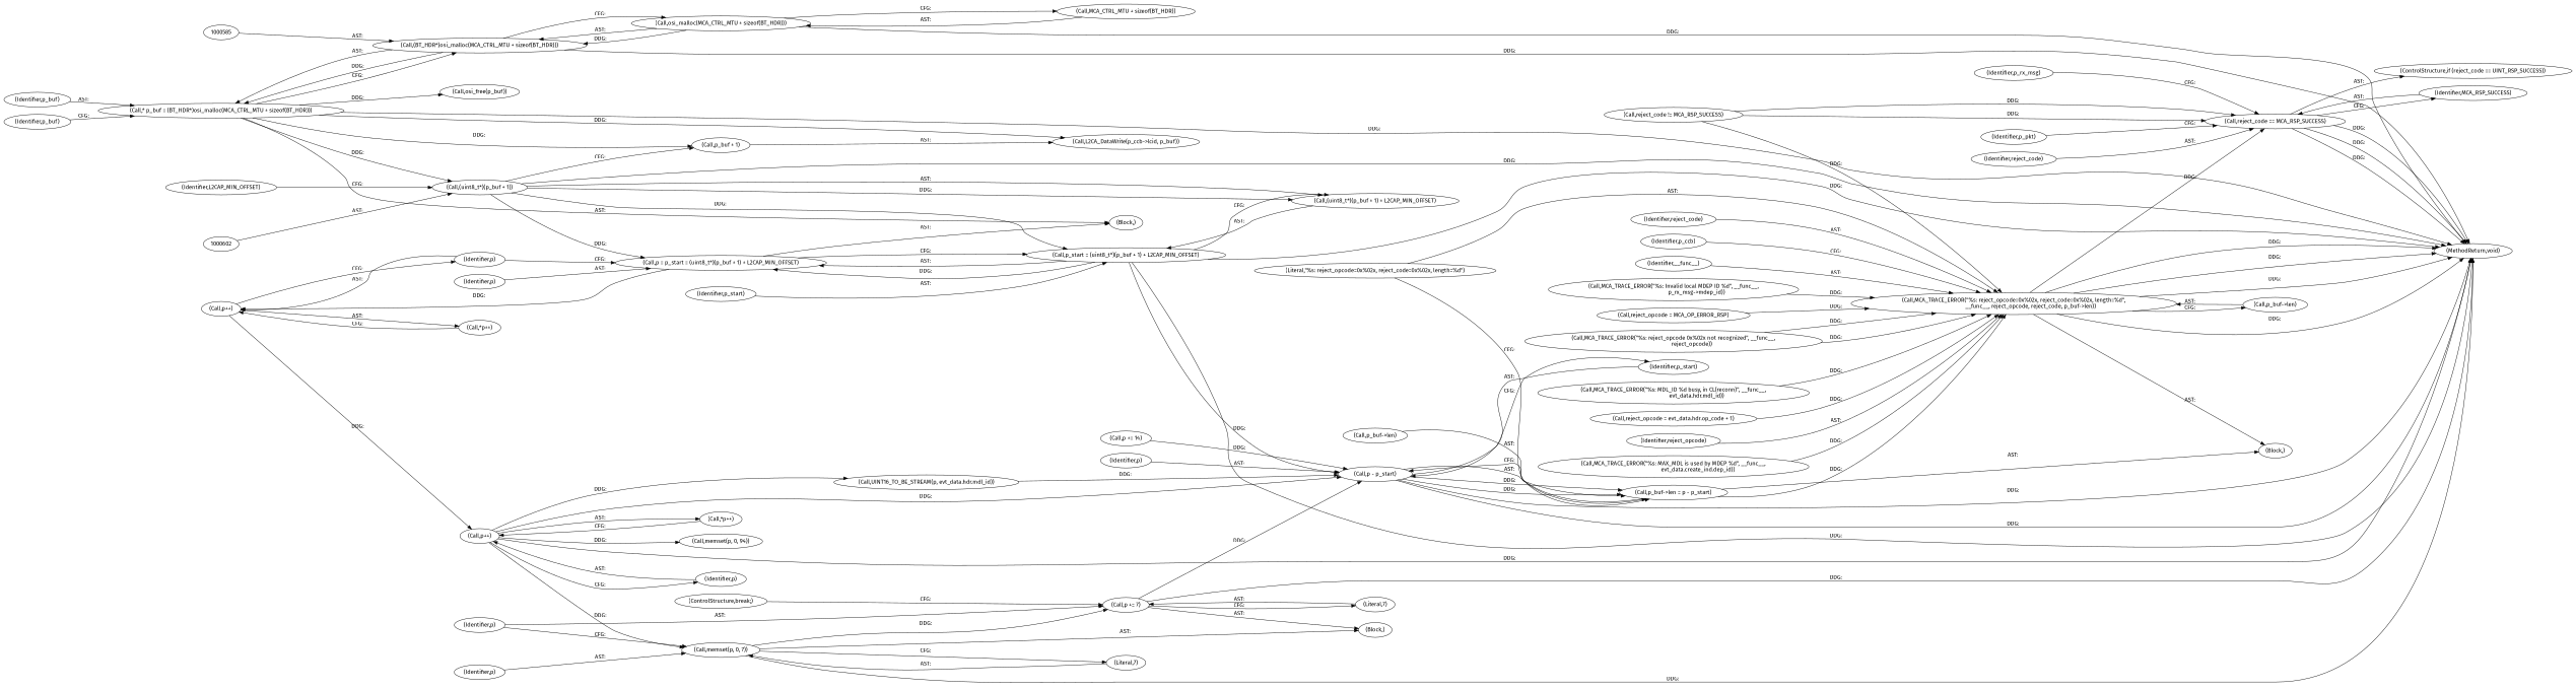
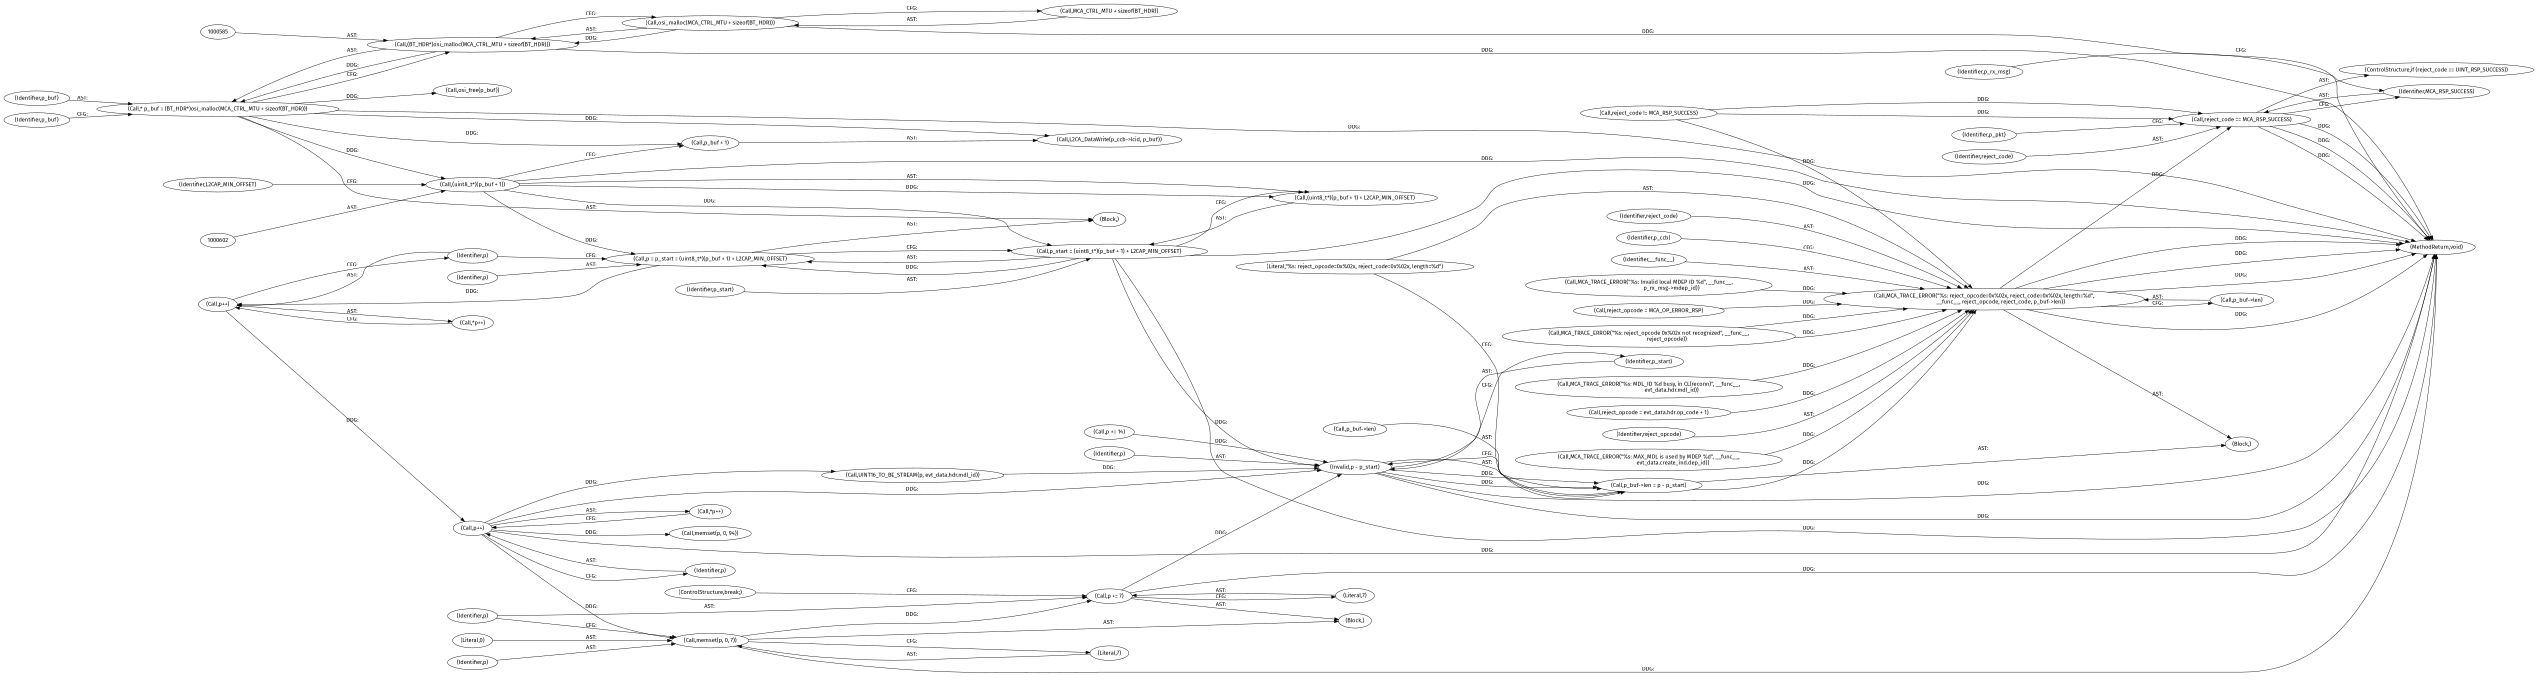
  digraph {
    fontname="Fira Sans"
    rankdir=LR
    node [fontname="Fira Sans"]
    edge [fontname="Fira Sans"]
    n1 [label="(Call,memset(p, 0, 7))"]
    n2 [label="(Call,p += 7)"]
    n3 [label="(MethodReturn,void)"]
    n4 [label="(Block,)"]
    n5 [label="(Literal,7)"]
-   n6 [label="(Call,p - p_start)"]
+   n6 [label="(Invalid,p - p_start)"]
    n7 [label="(Literal,7)"]
    n8 [label="(Call,p++)"]
    n9 [label="(Call,UINT16_TO_BE_STREAM(p, evt_data.hdr.mdl_id))"]
    n10 [label="(Call,*p++)"]
    n11 [label="(Call,memset(p, 0, 94))"]
    n12 [label="(Identifier,p)"]
    n13 [label="(Call,p_buf->len = p - p_start)"]
    n14 [label="(Identifier,p_start)"]
    n15 [label="(Call,p++)"]
    n16 [label="(Identifier,p)"]
    n17 [label="(Call,*p++)"]
    n18 [label="(Call,p = p_start = (uint8_t*)(p_buf + 1) + L2CAP_MIN_OFFSET)"]
    n19 [label="(Call,p_start = (uint8_t*)(p_buf + 1) + L2CAP_MIN_OFFSET)"]
    n20 [label="(Block,)"]
    n21 [label="(Call,(uint8_t*)(p_buf + 1) + L2CAP_MIN_OFFSET)"]
    n22 [label="(Call,(uint8_t*)(p_buf + 1))"]
    n23 [label="(Call,p_buf + 1)"]
    n24 [label="(Call,L2CA_DataWrite(p_ccb->lcid, p_buf))"]
    n25 [label="(Call,* p_buf = (BT_HDR*)osi_malloc(MCA_CTRL_MTU + sizeof(BT_HDR)))"]
    n26 [label="(Call,(BT_HDR*)osi_malloc(MCA_CTRL_MTU + sizeof(BT_HDR)))"]
    n27 [label="(Call,osi_free(p_buf))"]
    n28 [label="(Call,osi_malloc(MCA_CTRL_MTU + sizeof(BT_HDR)))"]
    n29 [label="(Call,MCA_CTRL_MTU + sizeof(BT_HDR))"]
    n30 [label="(Call,MCA_TRACE_ERROR(\"%s: reject_opcode=0x%02x, reject_code=0x%02x, length=%d\",\n                      __func__, reject_opcode, reject_code, p_buf->len))"]
    n31 [label="(Block,)"]
    n32 [label="(Call,reject_code == MCA_RSP_SUCCESS)"]
    n33 [label="(Call,p_buf->len)"]
    n34 [label="(ControlStructure,if (reject_code == UINT_RSP_SUCCESS))"]
    n35 [label="(Identifier,MCA_RSP_SUCCESS)"]
    n36 [label="(Call,MCA_TRACE_ERROR(\"%s: reject_opcode 0x%02x not recognized\", __func__,\n                        reject_opcode))"]
    n37 [label="(Identifier,reject_code)"]
    n38 [label="(Identifier,reject_code)"]
    n39 [label="(Identifier,p_start)"]
    n40 [label="(Identifier,p)"]
    n41 [label="(Identifier,p)"]
    n42 [label="(Identifier,p_ccb)"]
    n43 [label="(Identifier,L2CAP_MIN_OFFSET)"]
    n44 [label="(Call,p += 14)"]
    n45 [label="(Identifier,__func__)"]
+   n46 [label="(Literal,0)"]
    n47 [label="(Call,MCA_TRACE_ERROR(\"%s: Invalid local MDEP ID %d\", __func__,\n                              p_rx_msg->mdep_id))"]
    n48 [label="(Call,reject_opcode = MCA_OP_ERROR_RSP)"]
    n49 [label="(Identifier,p_rx_msg)"]
    n50 [label="(Call,MCA_TRACE_ERROR(\"%s: MDL_ID %d busy, in CL(reconn)\", __func__,\n                              evt_data.hdr.mdl_id))"]
    n51 [label="(Identifier,p)"]
    n52 [label="(Call,reject_opcode = evt_data.hdr.op_code + 1)"]
    n53 [label="(Identifier,p_buf)"]
    n54 [label="(ControlStructure,break;)"]
    n55 [label="(Identifier,p)"]
    n56 [label="(Identifier,p_buf)"]
    n57 [label="(Call,p_buf->len)"]
    n58 [label="(Identifier,reject_opcode)"]
    n59 [label="(Call,MCA_TRACE_ERROR(\"%s: MAX_MDL is used by MDEP %d\", __func__,\n                                evt_data.create_ind.dep_id))"]
    n60 [label="(Literal,\"%s: reject_opcode=0x%02x, reject_code=0x%02x, length=%d\")"]
    n61 [label="(Call,reject_code != MCA_RSP_SUCCESS)"]
    n62 [label="(Identifier,p_pkt)"]
    1000602
    1000585
    n1 -> n2 [label="DDG: "]
    n1 -> n3 [label="DDG: "]
    n1 -> n4 [label="AST: "]
    n1 -> n5 [label="CFG: "]
    n2 -> n3 [label="DDG: "]
    n2 -> n4 [label="AST: "]
    n2 -> n6 [label="DDG: "]
    n2 -> n7 [label="CFG: "]
    n5 -> n1 [label="AST: "]
    n6 -> n3 [label="DDG: "]
    n6 -> n3 [label="DDG: "]
    n6 -> n13 [label="AST: "]
    n6 -> n13 [label="DDG: "]
    n6 -> n13 [label="DDG: "]
    n6 -> n14 [label="CFG: "]
    n7 -> n2 [label="AST: "]
    n8 -> n1 [label="DDG: "]
    n8 -> n3 [label="DDG: "]
    n8 -> n6 [label="DDG: "]
    n8 -> n9 [label="DDG: "]
    n8 -> n10 [label="AST: "]
    n8 -> n11 [label="DDG: "]
    n8 -> n12 [label="CFG: "]
    n9 -> n6 [label="DDG: "]
    n10 -> n8 [label="CFG: "]
    n12 -> n8 [label="AST: "]
    n13 -> n6 [label="CFG: "]
    n13 -> n30 [label="DDG: "]
    n13 -> n31 [label="AST: "]
    n14 -> n6 [label="AST: "]
    n15 -> n8 [label="DDG: "]
    n15 -> n16 [label="CFG: "]
    n15 -> n17 [label="AST: "]
    n16 -> n15 [label="AST: "]
    n16 -> n18 [label="CFG: "]
    n17 -> n15 [label="CFG: "]
    n18 -> n15 [label="DDG: "]
    n18 -> n19 [label="CFG: "]
    n18 -> n20 [label="AST: "]
    n19 -> n3 [label="DDG: "]
    n19 -> n3 [label="DDG: "]
    n19 -> n6 [label="DDG: "]
    n19 -> n18 [label="AST: "]
    n19 -> n18 [label="DDG: "]
    n19 -> n21 [label="CFG: "]
    n21 -> n19 [label="AST: "]
    n22 -> n3 [label="DDG: "]
    n22 -> n18 [label="DDG: "]
    n22 -> n19 [label="DDG: "]
    n22 -> n21 [label="AST: "]
    n22 -> n21 [label="DDG: "]
    n22 -> n23 [label="CFG: "]
    n23 -> n24 [label="AST: "]
    n25 -> n3 [label="DDG: "]
    n25 -> n20 [label="AST: "]
    n25 -> n22 [label="DDG: "]
    n25 -> n23 [label="DDG: "]
    n25 -> n24 [label="DDG: "]
    n25 -> n26 [label="CFG: "]
    n25 -> n27 [label="DDG: "]
    n26 -> n3 [label="DDG: "]
    n26 -> n25 [label="AST: "]
    n26 -> n25 [label="DDG: "]
    n26 -> n28 [label="CFG: "]
    n28 -> n3 [label="DDG: "]
    n28 -> n26 [label="AST: "]
    n28 -> n26 [label="DDG: "]
    n28 -> n29 [label="CFG: "]
    n29 -> n28 [label="AST: "]
    n30 -> n3 [label="DDG: "]
    n30 -> n3 [label="DDG: "]
    n30 -> n3 [label="DDG: "]
    n30 -> n3 [label="DDG: "]
    n30 -> n31 [label="AST: "]
    n30 -> n32 [label="DDG: "]
    n30 -> n33 [label="CFG: "]
    n32 -> n3 [label="DDG: "]
    n32 -> n3 [label="DDG: "]
    n32 -> n3 [label="DDG: "]
    n32 -> n34 [label="AST: "]
    n32 -> n35 [label="CFG: "]
    n33 -> n30 [label="AST: "]
    n35 -> n32 [label="AST: "]
    n36 -> n30 [label="DDG: "]
    n36 -> n30 [label="DDG: "]
    n37 -> n30 [label="AST: "]
    n38 -> n32 [label="AST: "]
    n39 -> n19 [label="AST: "]
    n40 -> n6 [label="AST: "]
    n41 -> n1 [label="CFG: "]
    n41 -> n2 [label="AST: "]
    n42 -> n30 [label="CFG: "]
    n43 -> n22 [label="CFG: "]
    n44 -> n6 [label="DDG: "]
    n45 -> n30 [label="AST: "]
+   n46 -> n1 [label="AST: "]
    n47 -> n30 [label="DDG: "]
    n48 -> n30 [label="DDG: "]
-   n49 -> n32 [label="CFG: "]
+   n49 -> n35 [label="CFG: "]
    n50 -> n30 [label="DDG: "]
    n51 -> n18 [label="AST: "]
    n52 -> n30 [label="DDG: "]
    n53 -> n25 [label="AST: "]
    n54 -> n2 [label="CFG: "]
    n55 -> n1 [label="AST: "]
    n56 -> n25 [label="CFG: "]
    n57 -> n13 [label="AST: "]
    n58 -> n30 [label="AST: "]
    n59 -> n30 [label="DDG: "]
    n60 -> n13 [label="CFG: "]
    n60 -> n30 [label="AST: "]
    n61 -> n30 [label="DDG: "]
    n61 -> n32 [label="DDG: "]
    n61 -> n32 [label="DDG: "]
    n62 -> n32 [label="CFG: "]
    1000602 -> n22 [label="AST: "]
    1000585 -> n26 [label="AST: "]
  }
